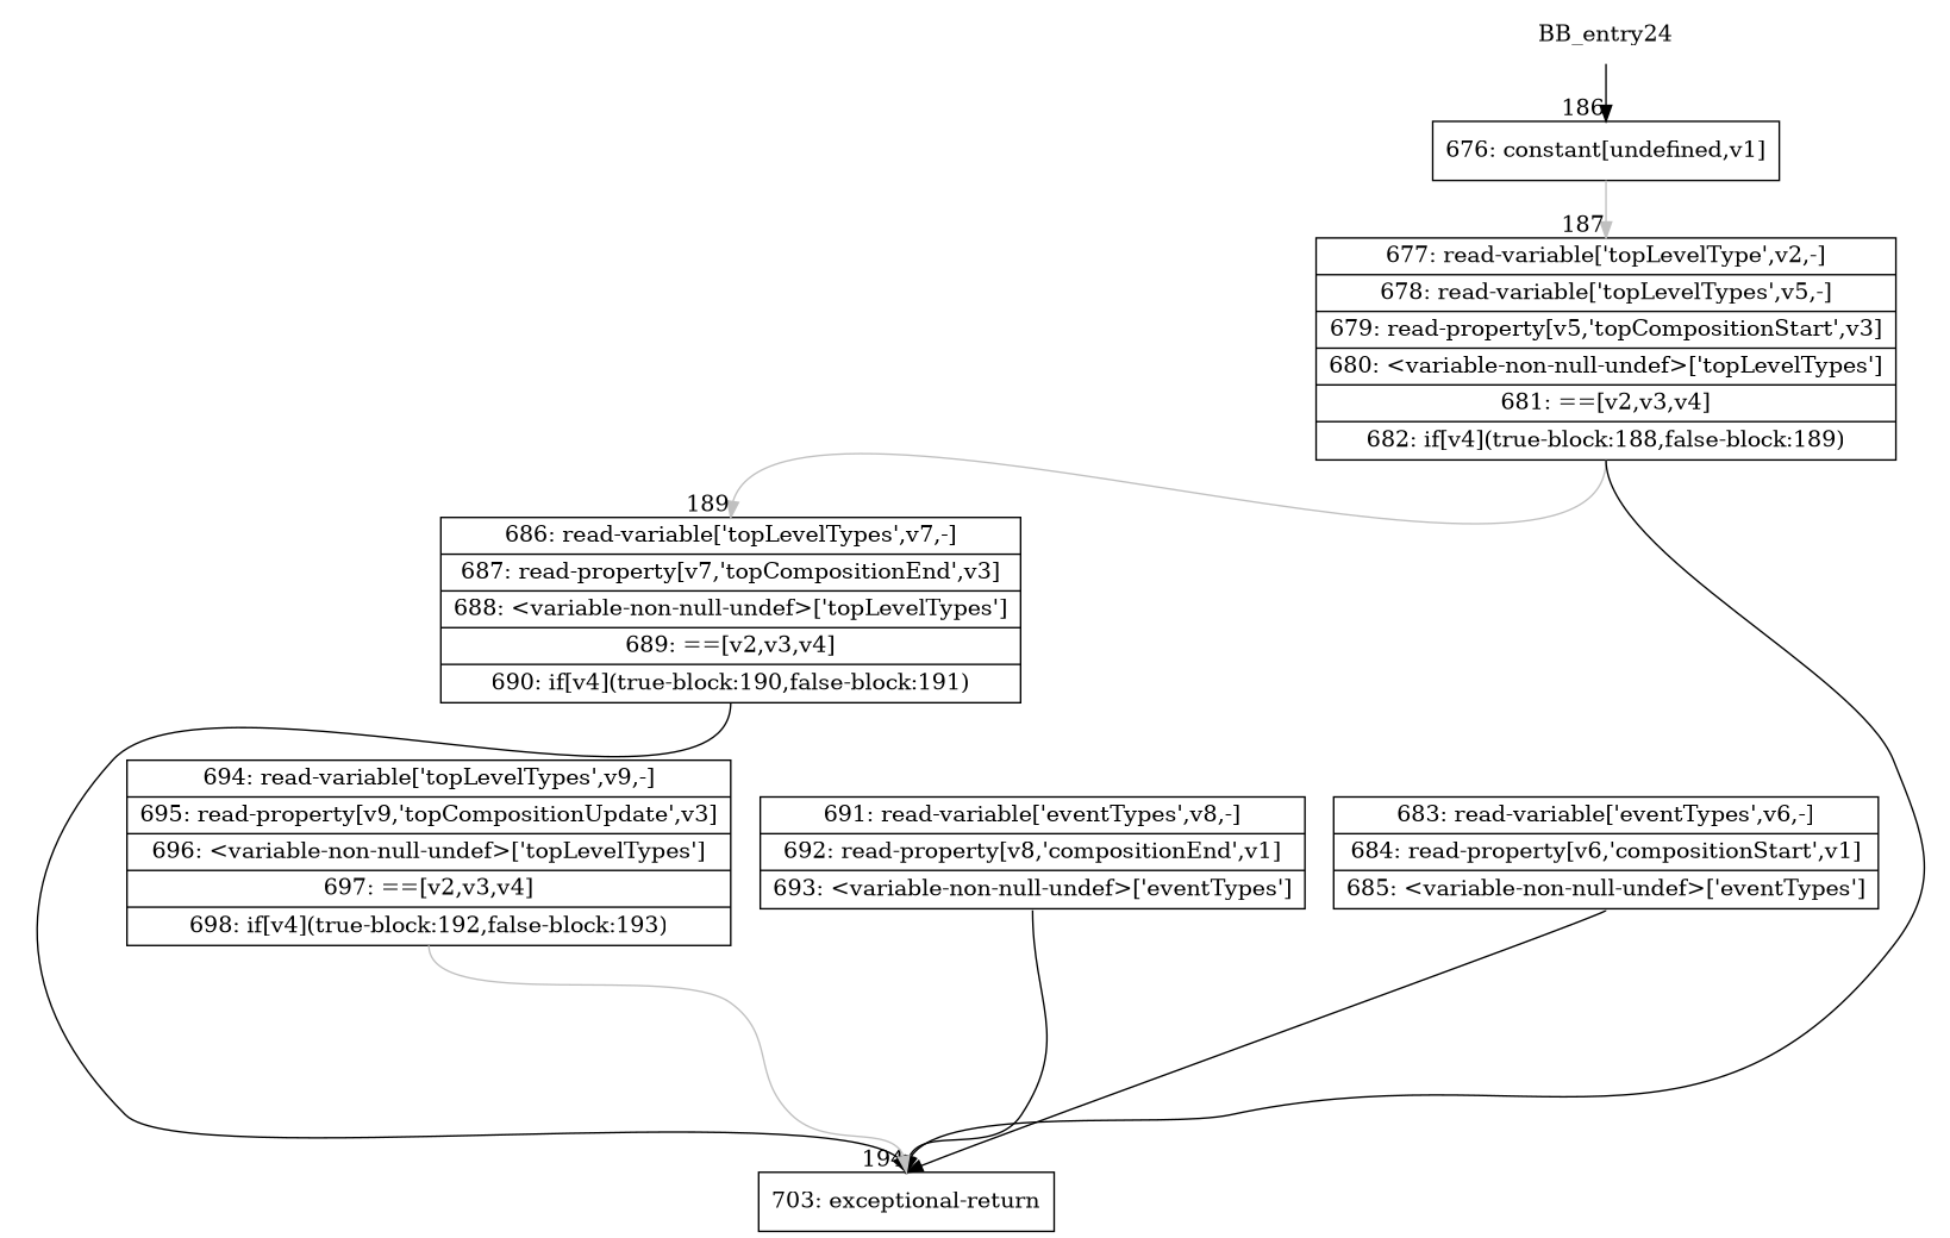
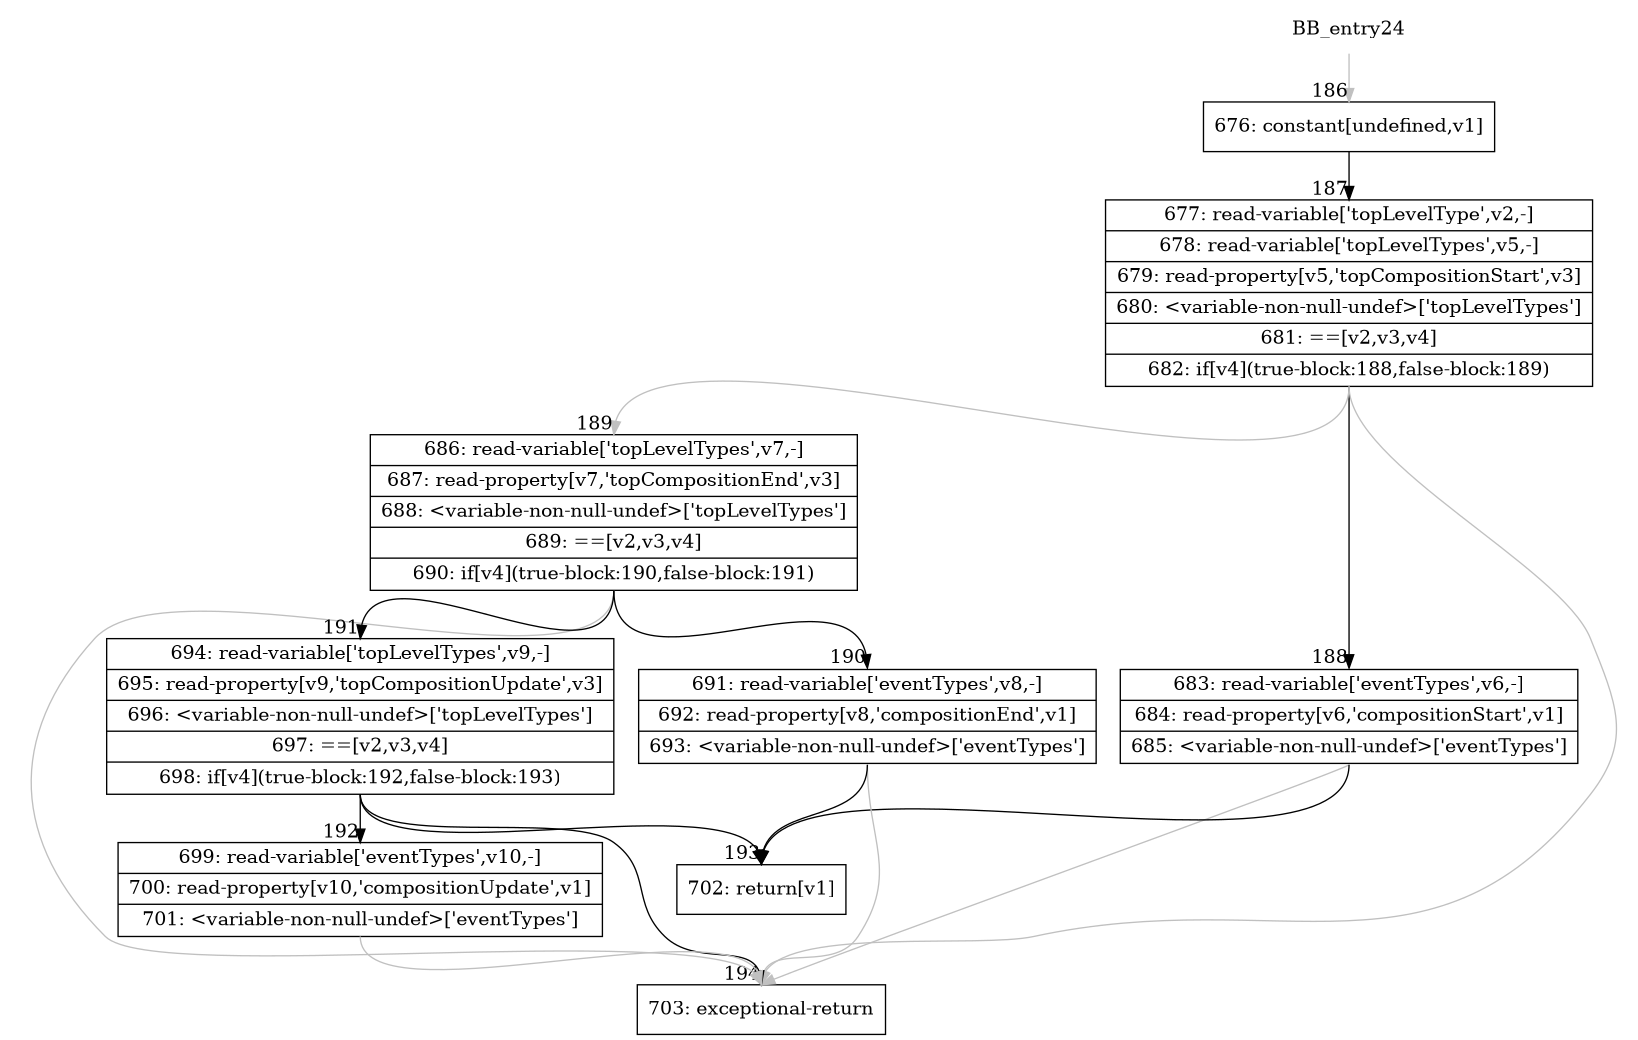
  digraph {
    rankdir=TD
    node [shape=record]
    edge [headport=n tailport=s]
    n1 [label=BB_entry24 shape=none]
    n2 [label="{676: constant[undefined,v1]}"]
    n3 [label="{677: read-variable['topLevelType',v2,-]|678: read-variable['topLevelTypes',v5,-]|679: read-property[v5,'topCompositionStart',v3]|680: \<variable-non-null-undef\>['topLevelTypes']|681: ==[v2,v3,v4]|682: if[v4](true-block:188,false-block:189)}"]
    n4 [label="{683: read-variable['eventTypes',v6,-]|684: read-property[v6,'compositionStart',v1]|685: \<variable-non-null-undef\>['eventTypes']}"]
    n5 [label="{686: read-variable['topLevelTypes',v7,-]|687: read-property[v7,'topCompositionEnd',v3]|688: \<variable-non-null-undef\>['topLevelTypes']|689: ==[v2,v3,v4]|690: if[v4](true-block:190,false-block:191)}"]
    n6 [label="{703: exceptional-return}"]
+   n7 [label="{702: return[v1]}"]
    n8 [label="{691: read-variable['eventTypes',v8,-]|692: read-property[v8,'compositionEnd',v1]|693: \<variable-non-null-undef\>['eventTypes']}"]
    n9 [label="{694: read-variable['topLevelTypes',v9,-]|695: read-property[v9,'topCompositionUpdate',v3]|696: \<variable-non-null-undef\>['topLevelTypes']|697: ==[v2,v3,v4]|698: if[v4](true-block:192,false-block:193)}"]
-   n1 -> n2 [headlabel="    186"]
-   n2 -> n3 [headlabel="      187" color=gray]
+   n10 [label="{699: read-variable['eventTypes',v10,-]|700: read-property[v10,'compositionUpdate',v1]|701: \<variable-non-null-undef\>['eventTypes']}"]
+   n1 -> n2 [headlabel="    186" color=gray]
+   n2 -> n3 [headlabel="      187"]
+   n3 -> n4 [headlabel="      188"]
    n3 -> n5 [color=gray headlabel="      189"]
-   n3 -> n6 [color=black headlabel="      194"]
-   n4 -> n6 [color=black]
-   n5 -> n6 [color=black]
-   n8 -> n6 [color=black]
-   n9 -> n6 [color=gray]
+   n3 -> n6 [color=gray headlabel="      194"]
+   n4 -> n6 [color=gray]
+   n4 -> n7 [headlabel="      193"]
+   n5 -> n6 [color=gray]
+   n5 -> n8 [headlabel="      190"]
+   n5 -> n9 [headlabel="      191"]
+   n8 -> n6 [color=gray]
+   n8 -> n7
+   n9 -> n6 [color=black]
+   n9 -> n7
+   n9 -> n10 [headlabel="      192"]
+   n10 -> n6 [color=gray]
  }
